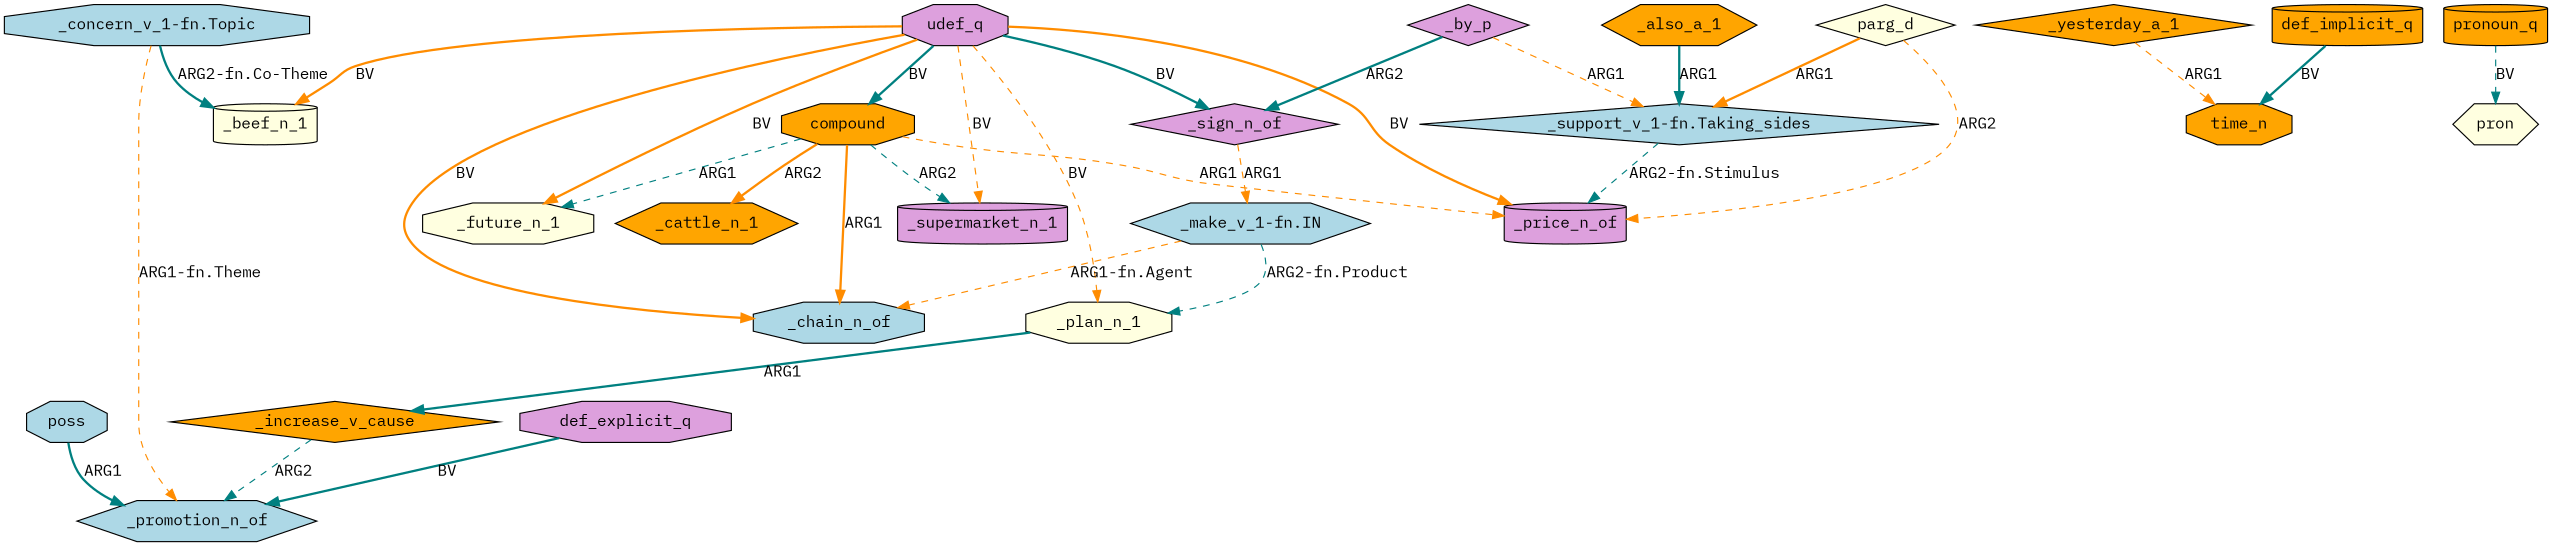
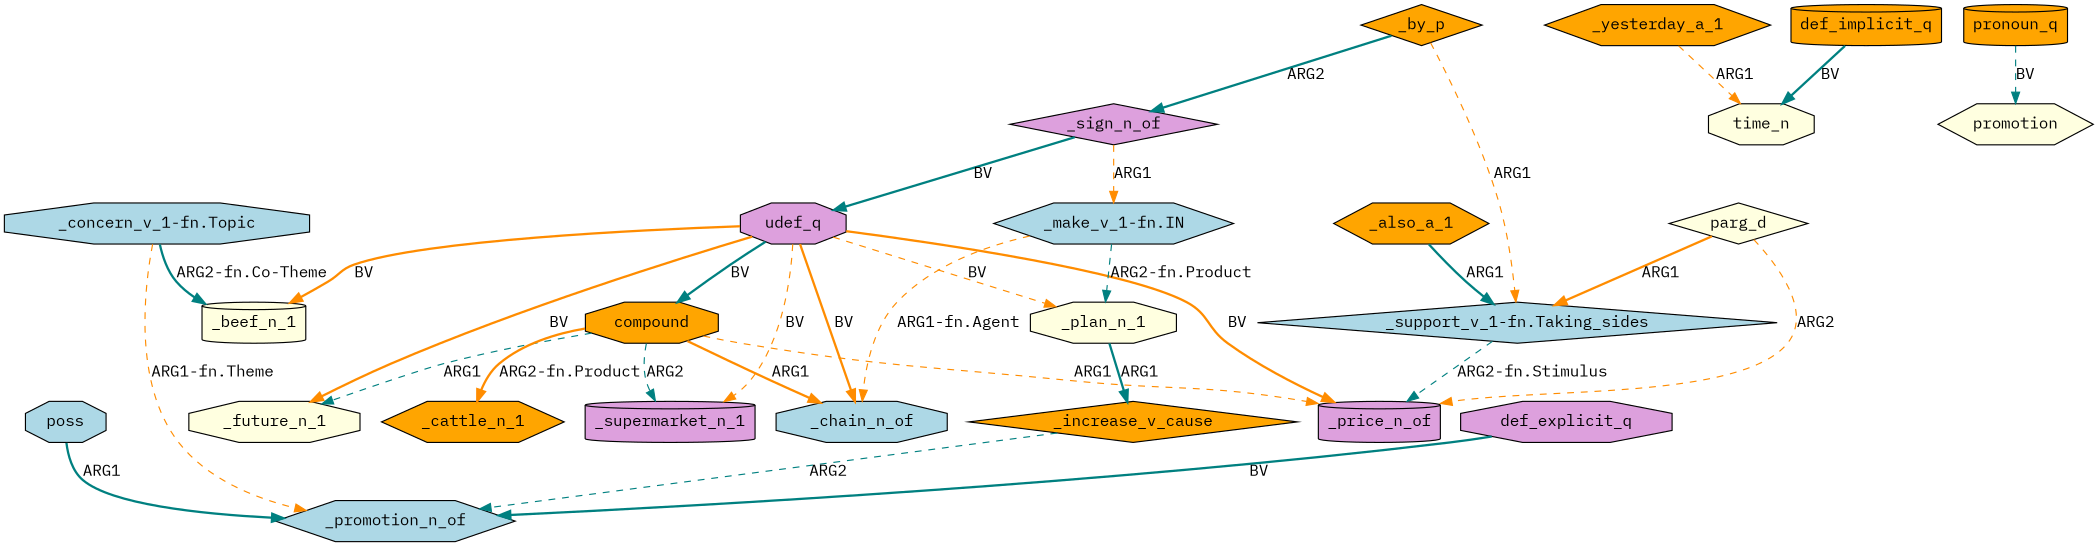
  digraph {
    fontname="IBM Plex Mono"
    node [fillcolor=orange fontname="IBM Plex Mono" shape=octagon style=filled]
    edge [color=darkorange fontname="IBM Plex Mono" style=bold]
    _increase_v_cause [shape=diamond]
    _promotion_n_of [fillcolor=lightblue shape=hexagon]
-   _yesterday_a_1 [shape=diamond]
-   time_n
+   _yesterday_a_1 [shape=hexagon]
+   time_n [fillcolor=lightyellow]
    _future_n_1 [fillcolor=lightyellow]
    compound
    _price_n_of [fillcolor=plum shape=cylinder]
    _chain_n_of [fillcolor=lightblue]
    _supermarket_n_1 [fillcolor=plum shape=cylinder]
    _cattle_n_1 [shape=hexagon]
    udef_q [fillcolor=plum]
    _plan_n_1 [fillcolor=lightyellow]
    _sign_n_of [fillcolor=plum shape=diamond]
    _beef_n_1 [fillcolor=lightyellow shape=cylinder]
    "_make_v_1-fn.IN" [fillcolor=lightblue shape=hexagon]
    poss [fillcolor=lightblue]
-   pron [fillcolor=lightyellow shape=hexagon]
+   pron [fillcolor=lightyellow shape=hexagon label=promotion]
    "_support_v_1-fn.Taking_sides" [fillcolor=lightblue shape=diamond]
    "_concern_v_1-fn.Topic" [fillcolor=lightblue]
    def_explicit_q [fillcolor=plum]
    _also_a_1 [shape=hexagon]
-   _by_p [fillcolor=plum shape=diamond]
+   _by_p [shape=diamond]
    pronoun_q [shape=cylinder]
    parg_d [fillcolor=lightyellow shape=diamond]
    def_implicit_q [shape=cylinder]
    _increase_v_cause -> _promotion_n_of [color=teal label=ARG2 style=dashed]
    _yesterday_a_1 -> time_n [label=ARG1 style=dashed]
    compound -> _future_n_1 [color=teal label=ARG1 style=dashed]
    compound -> _price_n_of [label=ARG1 style=dashed]
    compound -> _chain_n_of [label=ARG1]
    compound -> _supermarket_n_1 [color=teal label=ARG2 style=dashed]
-   compound -> _cattle_n_1 [label=ARG2]
+   compound -> _cattle_n_1 [label="ARG2-fn.Product"]
    udef_q -> _future_n_1 [label=BV]
    udef_q -> compound [color=teal label=BV]
    udef_q -> _price_n_of [label=BV]
    udef_q -> _chain_n_of [label=BV]
    udef_q -> _supermarket_n_1 [label=BV style=dashed]
    udef_q -> _plan_n_1 [label=BV style=dashed]
-   udef_q -> _sign_n_of [color=teal label=BV]
+   _sign_n_of -> udef_q [color=teal label=BV]
    udef_q -> _beef_n_1 [label=BV]
    _plan_n_1 -> _increase_v_cause [color=teal label=ARG1]
    _sign_n_of -> "_make_v_1-fn.IN" [label=ARG1 style=dashed]
    "_make_v_1-fn.IN" -> _chain_n_of [label="ARG1-fn.Agent" style=dashed]
    "_make_v_1-fn.IN" -> _plan_n_1 [color=teal label="ARG2-fn.Product" style=dashed]
    poss -> _promotion_n_of [color=teal label=ARG1]
    "_support_v_1-fn.Taking_sides" -> _price_n_of [color=teal label="ARG2-fn.Stimulus" style=dashed]
    "_concern_v_1-fn.Topic" -> _promotion_n_of [label="ARG1-fn.Theme" style=dashed]
    "_concern_v_1-fn.Topic" -> _beef_n_1 [color=teal label="ARG2-fn.Co-Theme"]
    def_explicit_q -> _promotion_n_of [color=teal label=BV]
    _also_a_1 -> "_support_v_1-fn.Taking_sides" [color=teal label=ARG1]
    _by_p -> _sign_n_of [color=teal label=ARG2]
    _by_p -> "_support_v_1-fn.Taking_sides" [label=ARG1 style=dashed]
    pronoun_q -> pron [color=teal label=BV style=dashed]
    parg_d -> _price_n_of [label=ARG2 style=dashed]
    parg_d -> "_support_v_1-fn.Taking_sides" [label=ARG1]
    def_implicit_q -> time_n [color=teal label=BV]
  }
